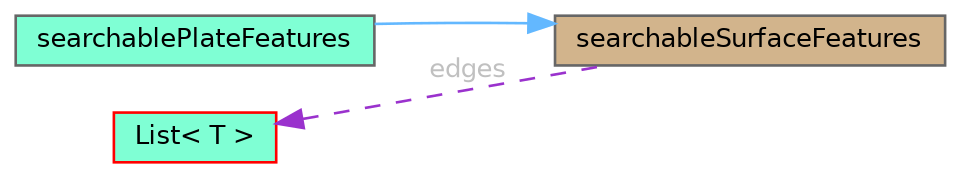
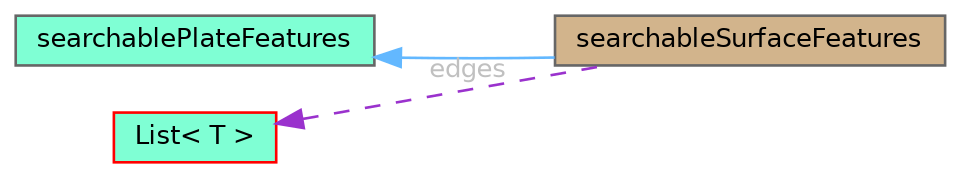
  digraph {
    rankdir=LR
    node [color=gray40 fillcolor=aquamarine fontname=Helvetica fontsize=10 shape=box style=filled]
    edge [dir=back fontname=Helvetica fontsize=10 labelfontname=Helvetica labelfontsize=10]
    n1 [fontcolor=black height=0.2 label=searchablePlateFeatures width=0.4]
    n2 [fillcolor=tan height=0.2 label=searchableSurfaceFeatures width=0.4]
    n3 [color=red height=0.2 label="List\< T \>" width=0.4]
-   n2 -> n1 [color=steelblue1 style=solid]
+   n1 -> n2 [color=steelblue1 style=solid]
    n3 -> n2 [color=darkorchid3 fontcolor=grey label=" edges" style=dashed]
  }
